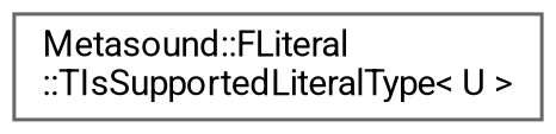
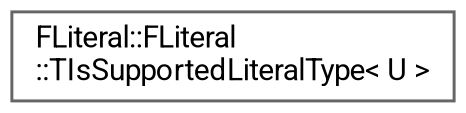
  digraph {
    rankdir=LR
    fontname=Roboto
-   n1 [color=grey40 fillcolor=white fontname=Roboto fontsize=10 height=0.2 label="Metasound::FLiteral\l::TIsSupportedLiteralType\< U \>" shape=box style=filled width=0.4]
+   n1 [color=grey40 fillcolor=white fontname=Roboto fontsize=10 height=0.2 label="FLiteral::FLiteral\l::TIsSupportedLiteralType\< U \>" shape=box style=filled width=0.4]
  }
